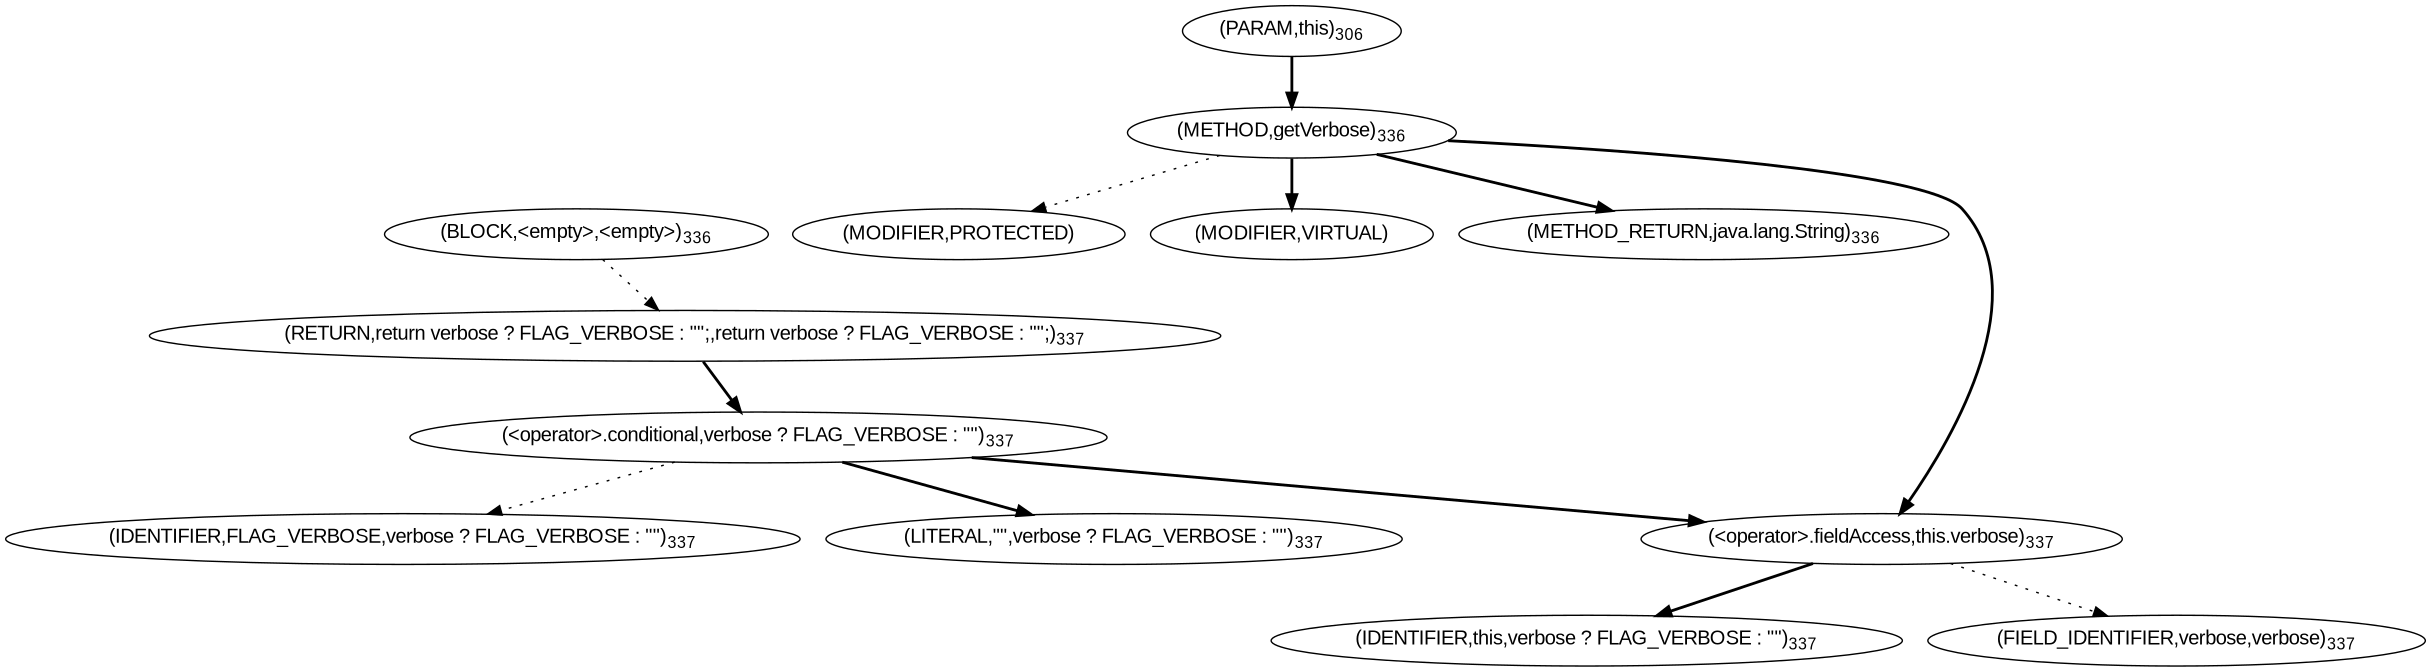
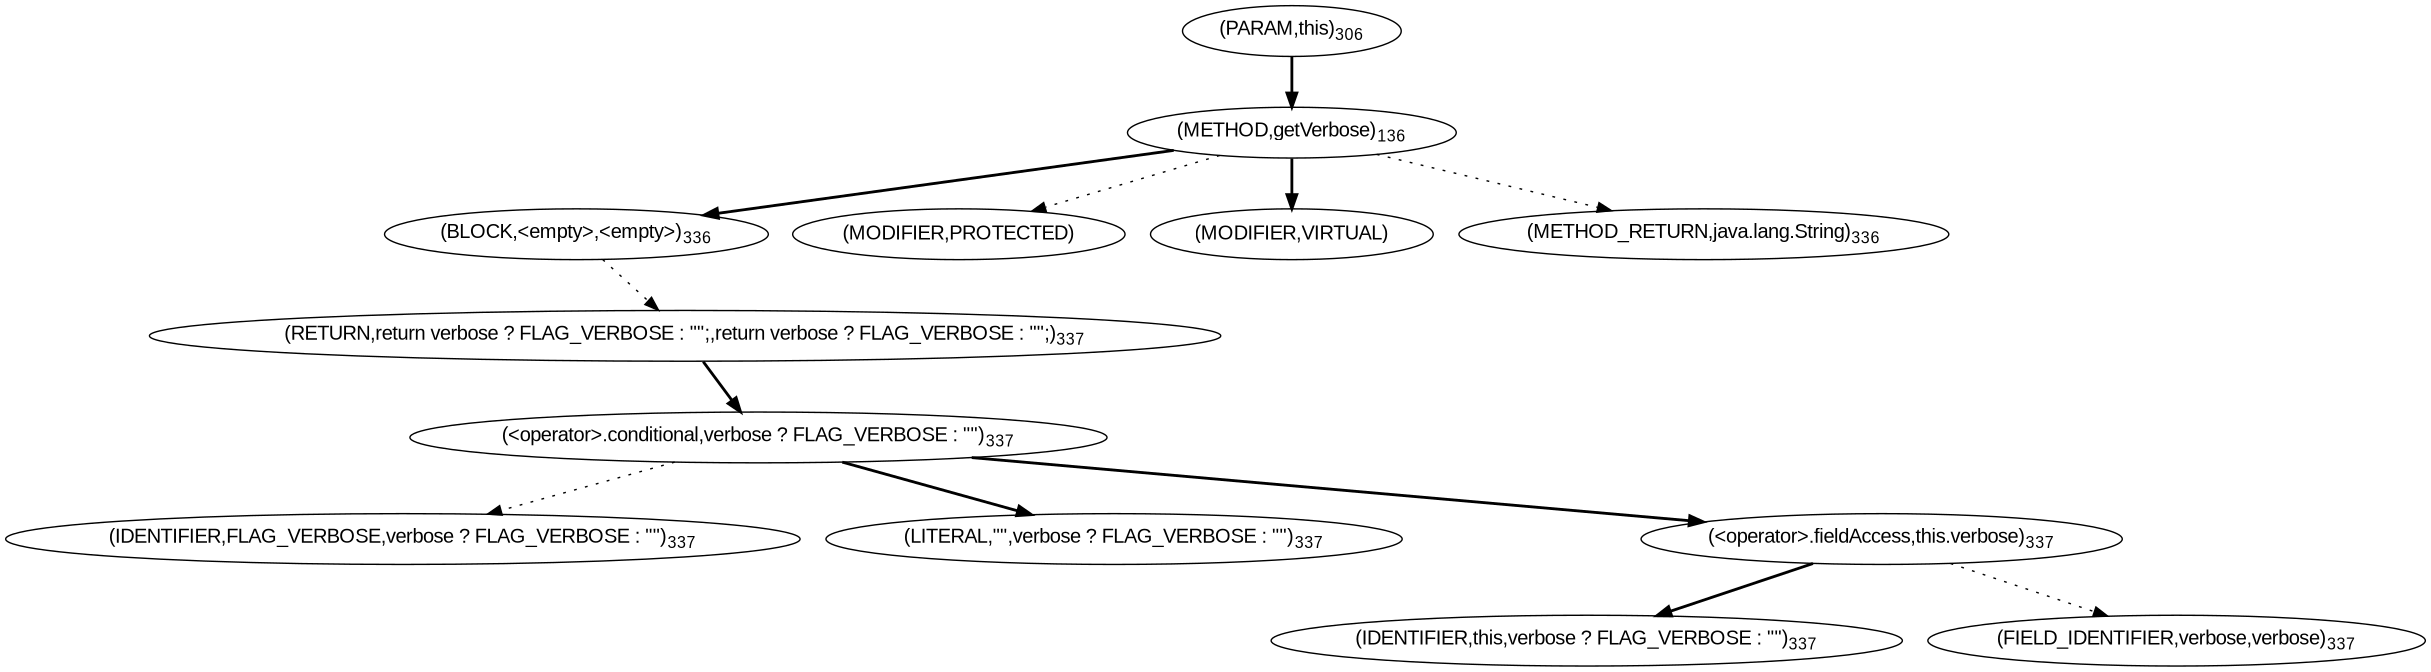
  digraph {
    fontname="Liberation Sans"
    node [fontname="Liberation Sans"]
    edge [fontname="Liberation Sans" style=bold]
-   n1 [label=<(METHOD,getVerbose)<SUB>336</SUB>>]
+   n1 [label=<(METHOD,getVerbose)<SUB>136</SUB>>]
    n2 [label=<(BLOCK,&lt;empty&gt;,&lt;empty&gt;)<SUB>336</SUB>>]
    n3 [label=<(MODIFIER,PROTECTED)>]
    n4 [label=<(MODIFIER,VIRTUAL)>]
    n5 [label=<(METHOD_RETURN,java.lang.String)<SUB>336</SUB>>]
    n6 [label=<(PARAM,this)<SUB>306</SUB>>]
    n7 [label=<(RETURN,return verbose ? FLAG_VERBOSE : &quot;&quot;;,return verbose ? FLAG_VERBOSE : &quot;&quot;;)<SUB>337</SUB>>]
    n8 [label=<(&lt;operator&gt;.conditional,verbose ? FLAG_VERBOSE : &quot;&quot;)<SUB>337</SUB>>]
    n9 [label=<(&lt;operator&gt;.fieldAccess,this.verbose)<SUB>337</SUB>>]
    n10 [label=<(IDENTIFIER,FLAG_VERBOSE,verbose ? FLAG_VERBOSE : &quot;&quot;)<SUB>337</SUB>>]
    n11 [label=<(LITERAL,&quot;&quot;,verbose ? FLAG_VERBOSE : &quot;&quot;)<SUB>337</SUB>>]
    n12 [label=<(IDENTIFIER,this,verbose ? FLAG_VERBOSE : &quot;&quot;)<SUB>337</SUB>>]
    n13 [label=<(FIELD_IDENTIFIER,verbose,verbose)<SUB>337</SUB>>]
-   n1 -> n9
+   n1 -> n2
    n1 -> n3 [style=dotted]
    n1 -> n4
-   n1 -> n5
+   n1 -> n5 [style=dotted]
    n2 -> n7 [style=dotted]
    n6 -> n1
    n7 -> n8
    n8 -> n9
    n8 -> n10 [style=dotted]
    n8 -> n11
    n9 -> n12
    n9 -> n13 [style=dotted]
  }
